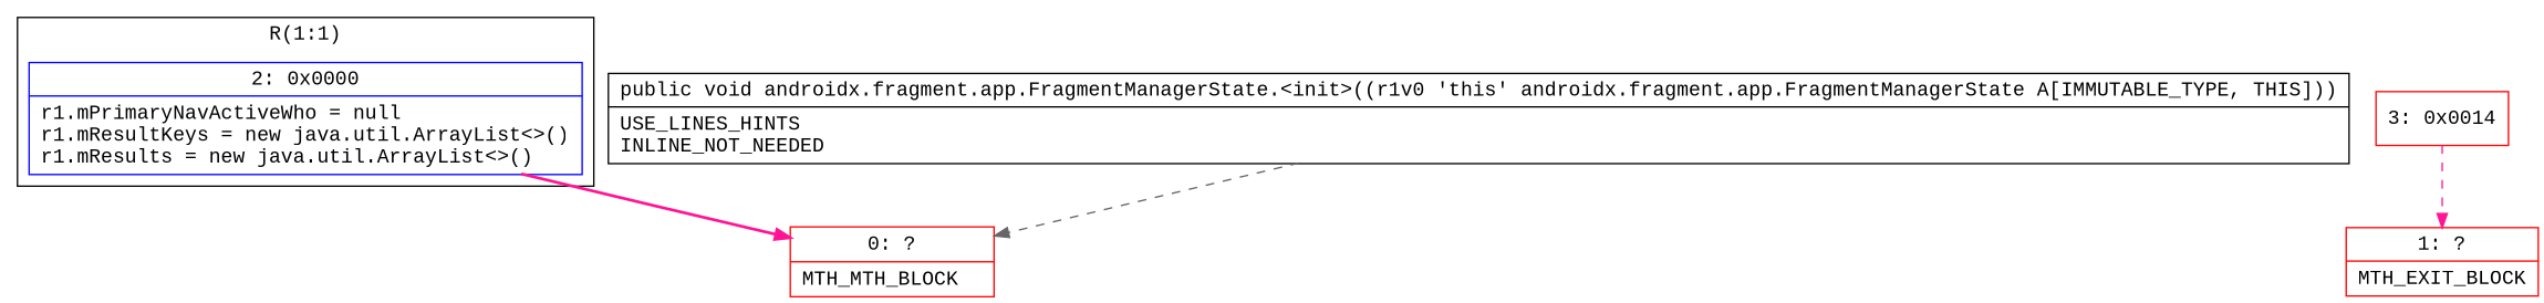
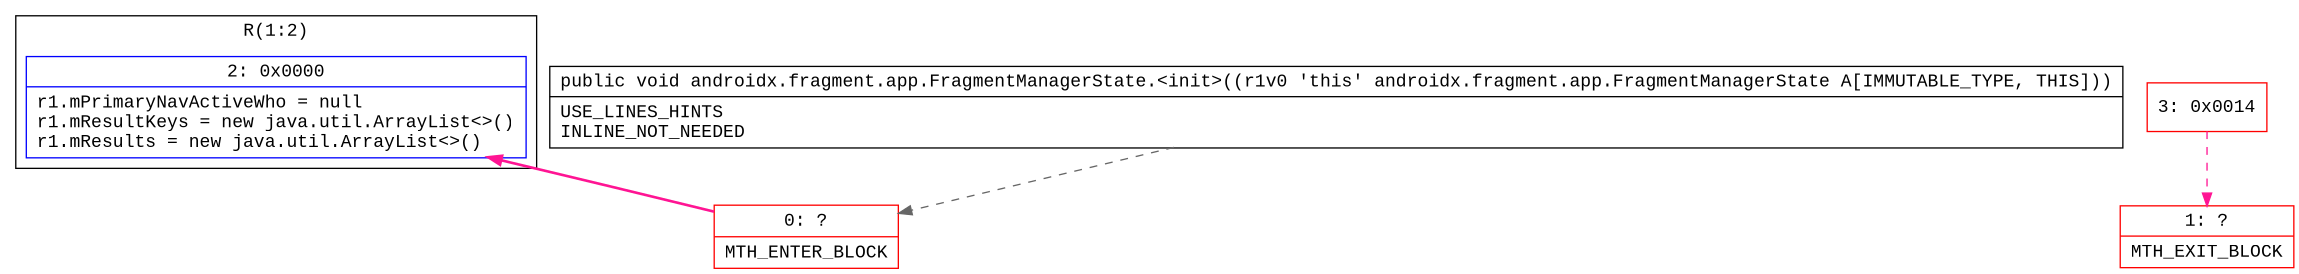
  digraph {
    fontname="Liberation Mono"
    node [color=red fontname="Liberation Mono" shape=record]
    edge [color=deeppink fontname="Liberation Mono" style=dashed]
    n1 [color=blue label="{2\:\ 0x0000|r1.mPrimaryNavActiveWho = null\lr1.mResultKeys = new java.util.ArrayList\<\>()\lr1.mResults = new java.util.ArrayList\<\>()\l}"]
    n2 [label="{3\:\ 0x0014}"]
    n3 [label="{1\:\ ?|MTH_EXIT_BLOCK\l}"]
-   n4 [label="{0\:\ ?|MTH_MTH_BLOCK\l}"]
+   n4 [label="{0\:\ ?|MTH_ENTER_BLOCK\l}"]
    n5 [label="{public void androidx.fragment.app.FragmentManagerState.\<init\>((r1v0 'this' androidx.fragment.app.FragmentManagerState A[IMMUTABLE_TYPE, THIS]))  | USE_LINES_HINTS\lINLINE_NOT_NEEDED\l}" color=""]
    subgraph cluster_1 {
-     label="R(1:1)"
+     label="R(1:2)"
      n1
    }
    n2 -> n3
-   n1 -> n4 [style=bold]
+   n4 -> n1 [style=bold]
    n5 -> n4 [color=gray40]
  }
